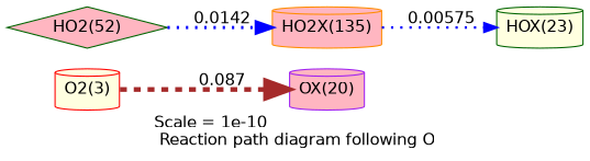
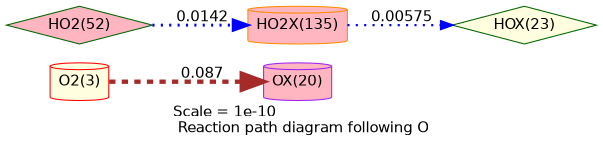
  digraph {
    fontname=Helvetica
    label="Scale = 1e-10\l Reaction path diagram following O"
    rankdir=LR
    node [color=darkgreen fillcolor=lightpink fontname=Helvetica shape=cylinder style=filled]
    edge [color=blue fontname=Helvetica style=dotted]
    n1 [color=red fillcolor=lightyellow label="O2(3)"]
    n2 [color=purple label="OX(20)"]
    n3 [color=darkorange label="HO2X(135)"]
-   n4 [fillcolor=lightyellow label="HOX(23)"]
+   n4 [fillcolor=lightyellow label="HOX(23)" shape=diamond]
    n5 [label="HO2(52)" shape=diamond]
    n1 -> n2 [arrowsize=2.08 color=brown label=" 0.087" penwidth=4.16 style=dashed]
    n3 -> n4 [arrowsize=1.05 label=" 0.00575" penwidth=2.11]
    n5 -> n3 [arrowsize=1.39 label=" 0.0142" penwidth=2.79]
  }
